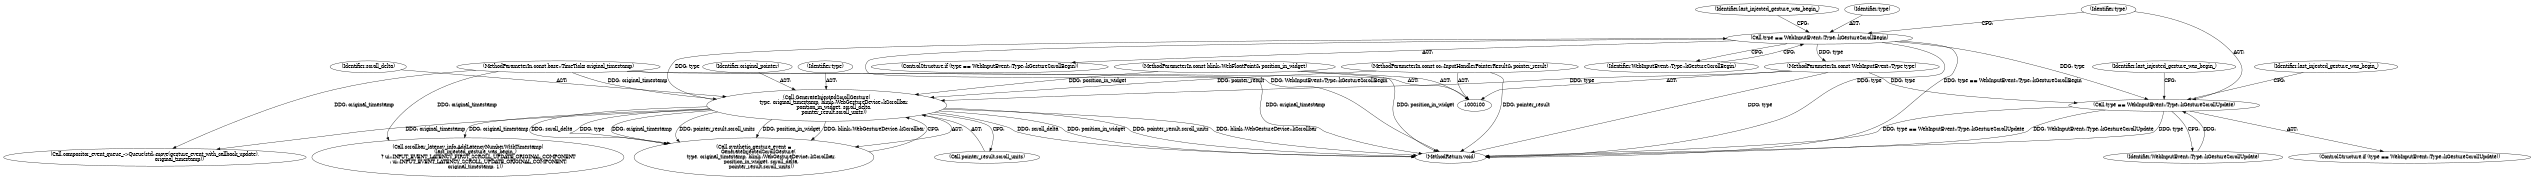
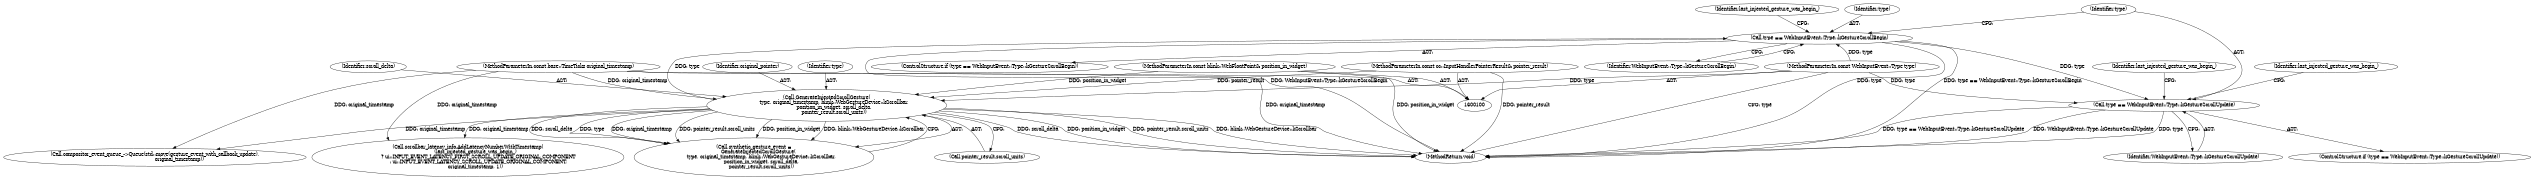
  digraph {
    n1 [label="(Call,type == WebInputEvent::Type::kGestureScrollUpdate)"]
    n2 [label="(Identifier,WebInputEvent::Type::kGestureScrollUpdate)"]
    n3 [label="(ControlStructure,if (type == WebInputEvent::Type::kGestureScrollUpdate))"]
    n4 [label="(MethodReturn,void)"]
    n5 [label="(Call,type == WebInputEvent::Type::kGestureScrollBegin)"]
    n6 [label="(ControlStructure,if (type == WebInputEvent::Type::kGestureScrollBegin))"]
    n7 [label="(Identifier,WebInputEvent::Type::kGestureScrollBegin)"]
    n8 [label="(Call,GenerateInjectedScrollGesture(\n          type, original_timestamp, blink::WebGestureDevice::kScrollbar,\n          position_in_widget, scroll_delta,\n          pointer_result.scroll_units))"]
    n9 [label="(Call,synthetic_gesture_event =\n      GenerateInjectedScrollGesture(\n          type, original_timestamp, blink::WebGestureDevice::kScrollbar,\n          position_in_widget, scroll_delta,\n          pointer_result.scroll_units))"]
    n10 [label="(Call,compositor_event_queue_->Queue(std::move(gesture_event_with_callback_update),\n                                 original_timestamp))"]
    n11 [label="(Call,scrollbar_latency_info.AddLatencyNumberWithTimestamp(\n          (last_injected_gesture_was_begin_)\n              ? ui::INPUT_EVENT_LATENCY_FIRST_SCROLL_UPDATE_ORIGINAL_COMPONENT\n              : ui::INPUT_EVENT_LATENCY_SCROLL_UPDATE_ORIGINAL_COMPONENT,\n          original_timestamp, 1))"]
    n12 [label="(Call,pointer_result.scroll_units)"]
    n13 [label="(MethodParameterIn,const WebInputEvent::Type type)"]
-   1000100
+   1000100 [label=1600100]
    n15 [label="(MethodParameterIn,const base::TimeTicks original_timestamp)"]
    n16 [label="(MethodParameterIn,const blink::WebFloatPoint& position_in_widget)"]
    n17 [label="(MethodParameterIn,const cc::InputHandlerPointerResult& pointer_result)"]
    n18 [label="(Identifier,type)"]
    n19 [label="(Identifier,type)"]
    n20 [label="(Identifier,scroll_delta)"]
    n21 [label="(Identifier,type)"]
    n22 [label="(Identifier,last_injected_gesture_was_begin_)"]
    n23 [label="(Identifier,last_injected_gesture_was_begin_)"]
    n24 [label="(Identifier,original_pointer)"]
    n25 [label="(Identifier,last_injected_gesture_was_begin_)"]
    n1 -> n2 [label="CFG: "]
    n1 -> n3 [label="AST: "]
    n1 -> n4 [label="DDG: WebInputEvent::Type::kGestureScrollUpdate"]
    n1 -> n4 [label="DDG: type"]
    n1 -> n4 [label="DDG: type == WebInputEvent::Type::kGestureScrollUpdate"]
-   n2 -> n1 [label="DDG: "]
+   n2 -> n1 [label="AST: "]
    n5 -> n1 [label="DDG: type"]
    n5 -> n4 [label="DDG: type == WebInputEvent::Type::kGestureScrollBegin"]
    n5 -> n4 [label="DDG: WebInputEvent::Type::kGestureScrollBegin"]
    n5 -> n4 [label="DDG: type"]
    n5 -> n6 [label="AST: "]
    n5 -> n7 [label="CFG: "]
    n7 -> n5 [label="CFG: "]
    n8 -> n4 [label="DDG: position_in_widget"]
    n8 -> n4 [label="DDG: pointer_result.scroll_units"]
    n8 -> n4 [label="DDG: blink::WebGestureDevice::kScrollbar"]
    n8 -> n4 [label="DDG: scroll_delta"]
    n8 -> n5 [label="DDG: type"]
    n8 -> n9 [label="AST: "]
    n8 -> n9 [label="DDG: scroll_delta"]
    n8 -> n9 [label="DDG: type"]
    n8 -> n9 [label="DDG: original_timestamp"]
    n8 -> n9 [label="DDG: pointer_result.scroll_units"]
    n8 -> n9 [label="DDG: position_in_widget"]
    n8 -> n9 [label="DDG: blink::WebGestureDevice::kScrollbar"]
    n8 -> n10 [label="DDG: original_timestamp"]
    n8 -> n11 [label="DDG: original_timestamp"]
    n8 -> n12 [label="CFG: "]
    n9 -> n8 [label="CFG: "]
    n12 -> n8 [label="AST: "]
    n13 -> n1 [label="DDG: type"]
-   n13 -> n4 [label="DDG: type"]
-   n5 -> n13 [label="DDG: type"]
+   n13 -> n4 [label="CFG: type"]
+   n13 -> n5 [label="DDG: type"]
    n13 -> n8 [label="DDG: type"]
    n13 -> 1000100 [label="AST: "]
    n15 -> n4 [label="DDG: original_timestamp"]
    n15 -> n8 [label="DDG: original_timestamp"]
    n15 -> n10 [label="DDG: original_timestamp"]
    n15 -> n11 [label="DDG: original_timestamp"]
    n15 -> 1000100 [label="AST: "]
    n16 -> n4 [label="DDG: position_in_widget"]
    n16 -> n8 [label="DDG: position_in_widget"]
    n16 -> 1000100 [label="AST: "]
    n17 -> n4 [label="DDG: pointer_result"]
    n17 -> n8 [label="DDG: pointer_result"]
    n17 -> 1000100 [label="AST: "]
    n18 -> n5 [label="AST: "]
    n19 -> n8 [label="AST: "]
    n20 -> n8 [label="AST: "]
    n21 -> n1 [label="AST: "]
    n21 -> n5 [label="CFG: "]
    n22 -> n1 [label="CFG: "]
    n23 -> n5 [label="CFG: "]
    n24 -> n8 [label="AST: "]
    n25 -> n1 [label="CFG: "]
  }
